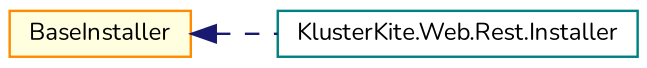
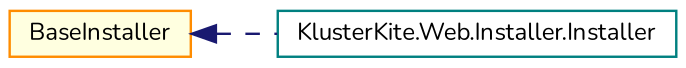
  digraph {
    rankdir=LR
    fontname=Nunito
    node [fontname=Nunito fontsize=10 shape=record style=filled]
-   n1 [color=teal fillcolor=white fontcolor=black height=0.2 label="KlusterKite.Web.Rest.Installer" width=0.4]
+   n1 [color=teal fillcolor=white fontcolor=black height=0.2 label="KlusterKite.Web.Installer.Installer" width=0.4]
    n2 [color=darkorange fillcolor=lightyellow height=0.2 label=BaseInstaller width=0.4]
    n2 -> n1 [color=midnightblue dir=back fontname=Nunito fontsize=10 labelfontname=Helvetica labelfontsize=10 style=dashed]
  }
